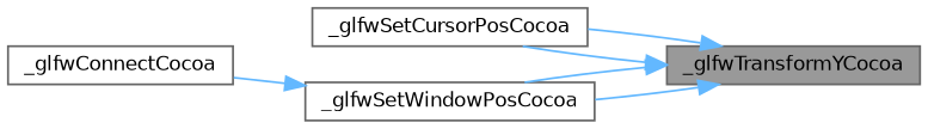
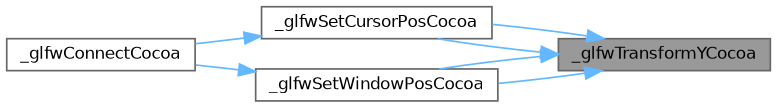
  digraph {
    rankdir=RL
    node [color=grey40 fillcolor=white fontname=Helvetica fontsize=10 shape=box style=filled]
    edge [color=steelblue1 dir=back fontname=Helvetica fontsize=10 labelfontname=Helvetica labelfontsize=10 style=solid]
    n1 [color=gray40 fillcolor=grey60 fontcolor=black height=0.2 label=_glfwTransformYCocoa width=0.4]
    n2 [height=0.2 label=_glfwSetCursorPosCocoa width=0.4]
    n3 [height=0.2 label=_glfwSetWindowPosCocoa width=0.4]
    n4 [height=0.2 label=_glfwConnectCocoa width=0.4]
    n1 -> n2
    n1 -> n2
    n1 -> n3
    n1 -> n3
+   n2 -> n4
    n3 -> n4
  }
